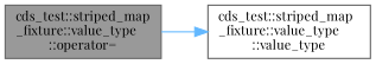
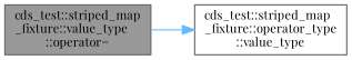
  digraph {
    rankdir=LR
    fontname="Playfair Display"
    node [fontname="Playfair Display" fontsize=10 shape=box style=filled]
    n1 [color=gray40 fillcolor=grey60 fontcolor=black height=0.2 label="cds_test::striped_map\l_fixture::value_type\l::operator=" width=0.4]
-   n2 [color=grey40 fillcolor=white height=0.2 label="cds_test::striped_map\l_fixture::value_type\l::value_type" width=0.4]
+   n2 [color=grey40 fillcolor=white height=0.2 label="cds_test::striped_map\l_fixture::operator_type\l::value_type" width=0.4]
    n1 -> n2 [color=steelblue1 fontname="Playfair Display" fontsize=10 labelfontname=Helvetica labelfontsize=10 style=solid]
  }
